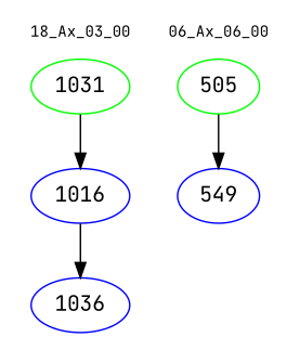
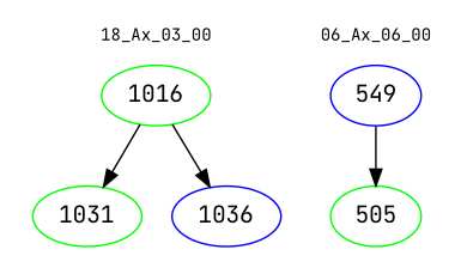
  digraph {
    fontname="JetBrains Mono"
    node [color=green fontname="JetBrains Mono"]
    edge [color=black fontname="JetBrains Mono"]
    n1 [label=1031]
-   n2 [color=blue label=1016]
+   n2 [label=1016]
    n3 [color=blue label=1036]
    n4 [label=505]
    n5 [color=blue label=549]
    subgraph cluster_1 {
      color=white
      fontsize=10
      label="18_Ax_03_00"
      n1
      n2
      n3
    }
    subgraph cluster_2 {
      color=white
      fontsize=10
      label="06_Ax_06_00"
      n4
      n5
    }
-   n1 -> n2
+   n2 -> n1
    n2 -> n3
-   n4 -> n5
+   n5 -> n4
  }
